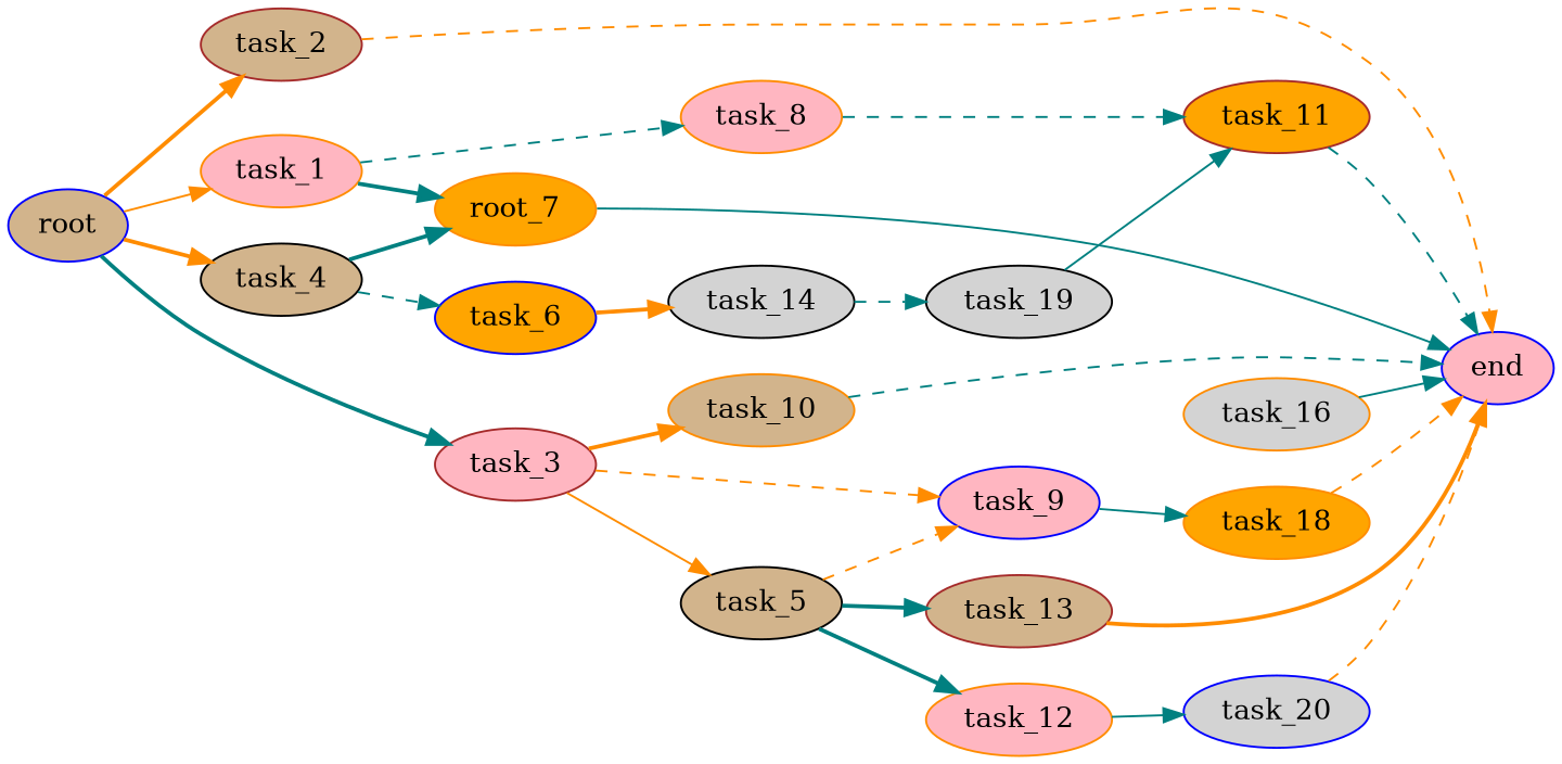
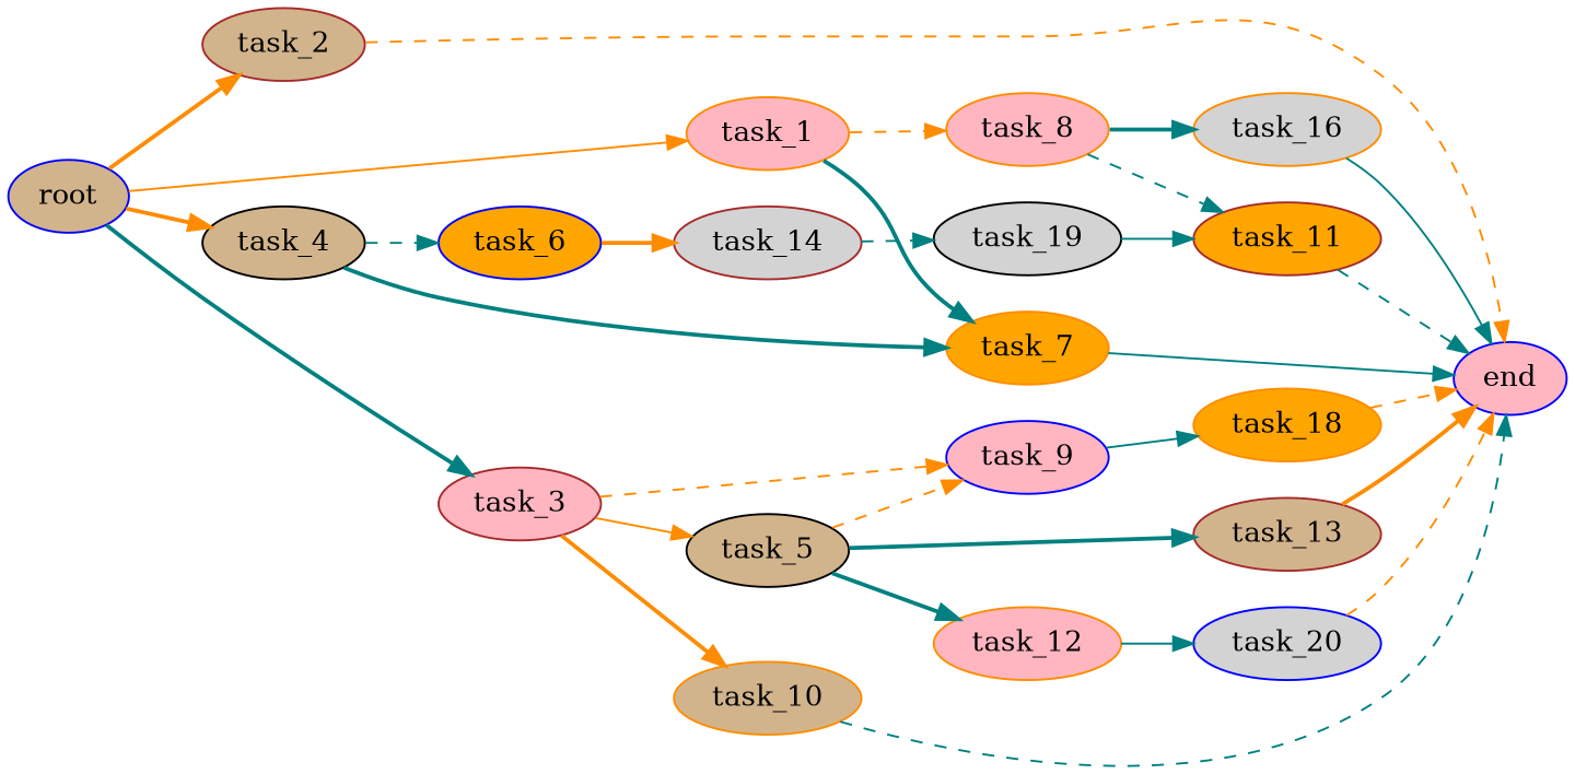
  digraph {
    rankdir=LR
    node [color=darkorange fillcolor=tan style=filled]
    edge [color=teal style=bold]
    root [color=blue]
    task_1 [fillcolor=lightpink]
    task_2 [color=brown]
    task_3 [color=brown fillcolor=lightpink]
    task_4 [color=black]
-   task_7 [fillcolor=orange label=root_7]
+   task_7 [fillcolor=orange]
    task_8 [fillcolor=lightpink]
    end [color=blue fillcolor=lightpink]
    task_5 [color=black]
    task_9 [color=blue fillcolor=lightpink]
    task_10
    task_6 [color=blue fillcolor=orange]
    task_11 [color=brown fillcolor=orange]
    task_16 [fillcolor=lightgrey]
    task_12 [fillcolor=lightpink]
    task_13 [color=brown]
    task_18 [fillcolor=orange]
-   task_14 [color=black fillcolor=lightgrey]
+   task_14 [color=brown fillcolor=lightgrey]
    task_20 [color=blue fillcolor=lightgrey]
    task_19 [color=black fillcolor=lightgrey]
    root -> task_1 [color=darkorange style=solid]
    root -> task_2 [color=darkorange]
    root -> task_3
    root -> task_4 [color=darkorange]
    task_1 -> task_7
-   task_1 -> task_8 [style=dashed]
+   task_1 -> task_8 [color=darkorange style=dashed]
    task_2 -> end [color=darkorange style=dashed]
    task_3 -> task_5 [color=darkorange style=solid]
    task_3 -> task_9 [color=darkorange style=dashed]
    task_3 -> task_10 [color=darkorange]
    task_4 -> task_7
    task_4 -> task_6 [style=dashed]
    task_7 -> end [style=solid]
    task_8 -> task_11 [style=dashed]
+   task_8 -> task_16
    task_5 -> task_9 [color=darkorange style=dashed]
    task_5 -> task_12
    task_5 -> task_13
    task_9 -> task_18 [style=solid]
    task_10 -> end [style=dashed]
    task_6 -> task_14 [color=darkorange]
    task_11 -> end [style=dashed]
    task_16 -> end [style=solid]
    task_12 -> task_20 [style=solid]
    task_13 -> end [color=darkorange]
    task_18 -> end [color=darkorange style=dashed]
    task_14 -> task_19 [style=dashed]
    task_20 -> end [color=darkorange style=dashed]
    task_19 -> task_11 [style=solid]
  }
